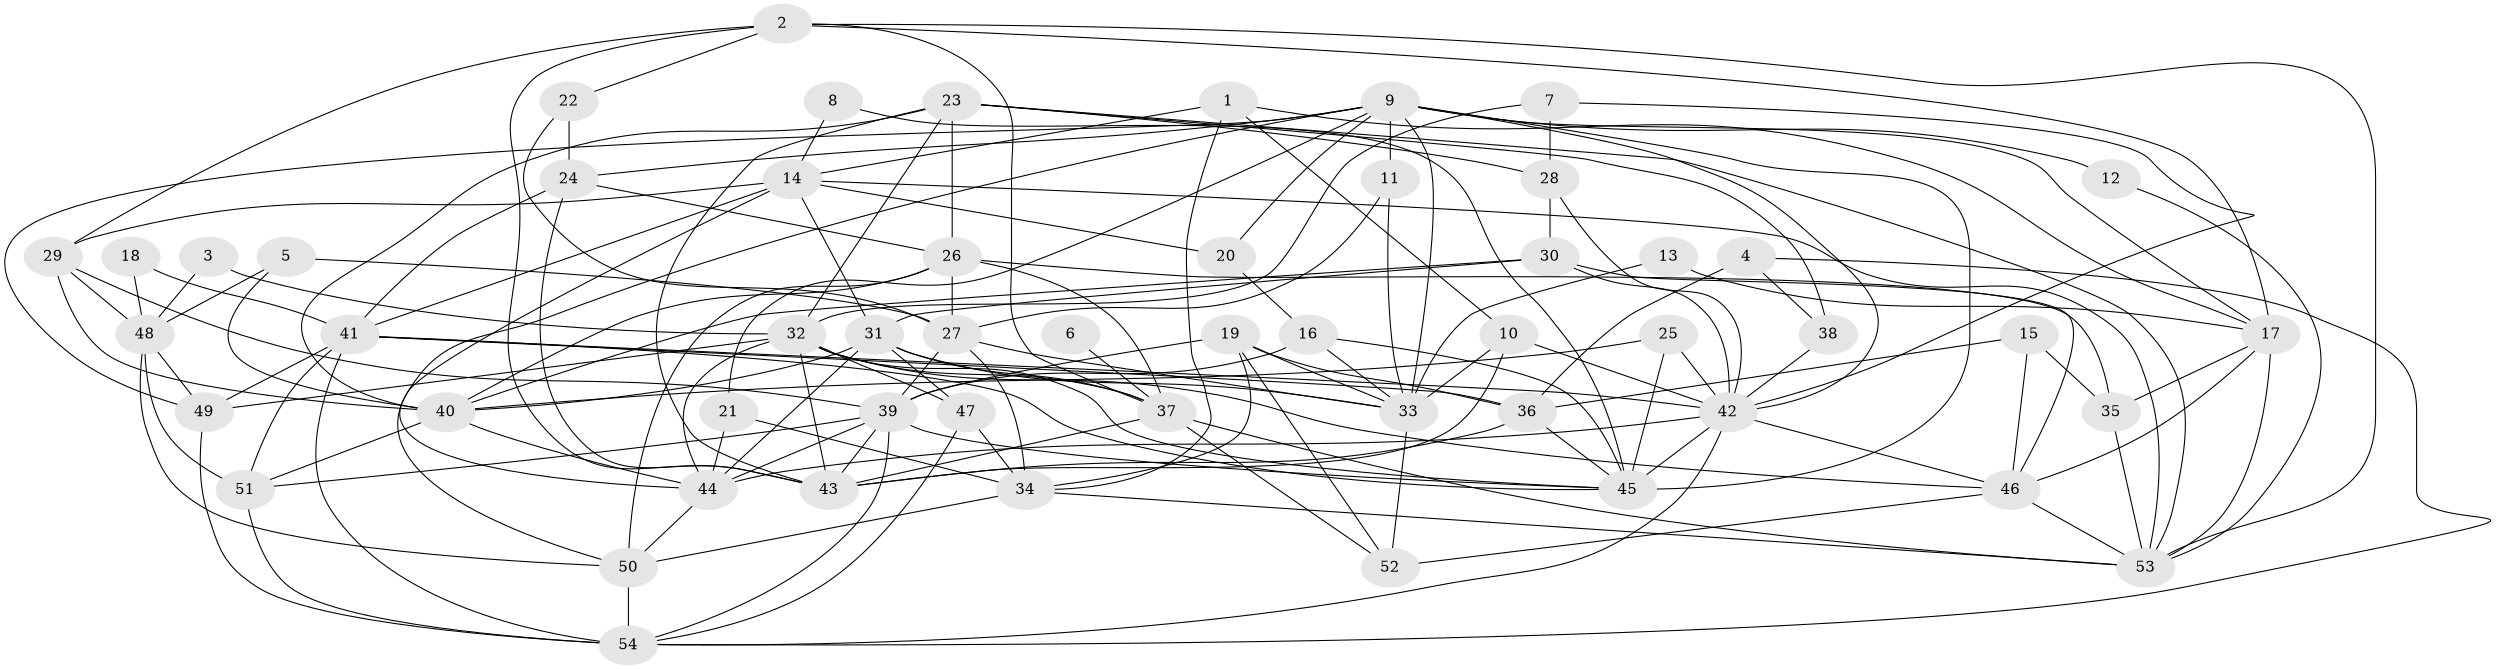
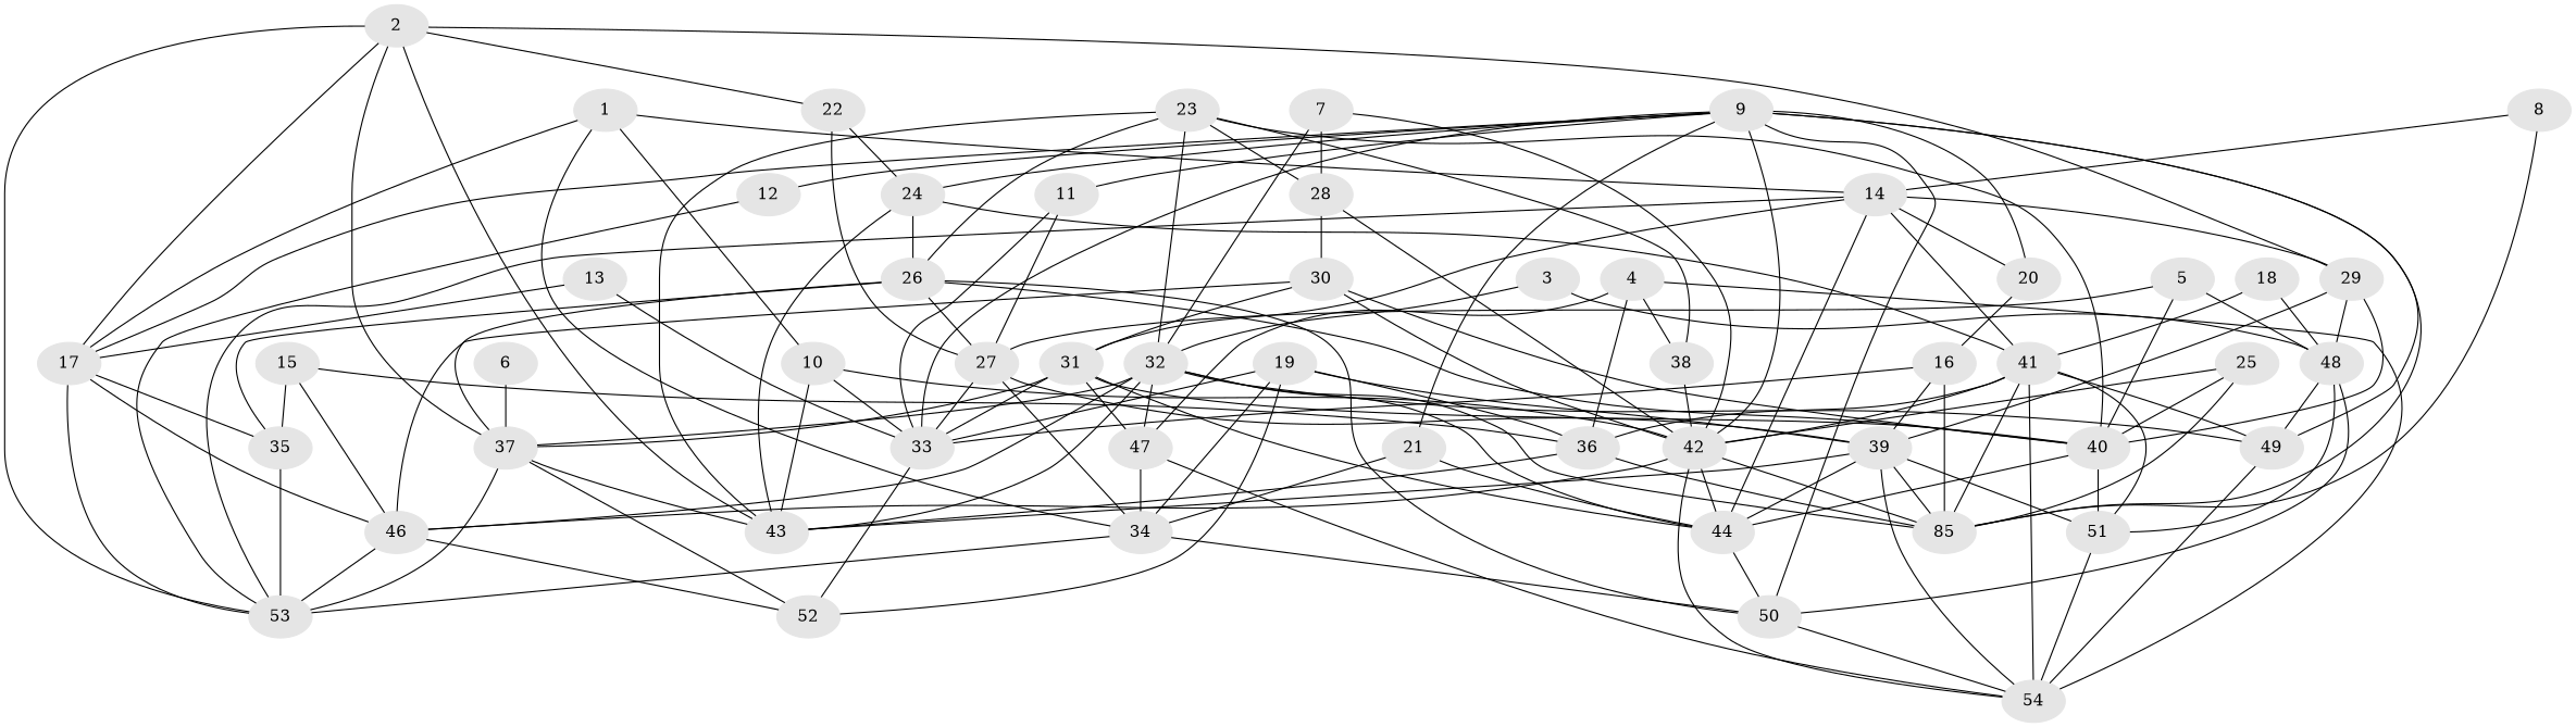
  graph {
    node [color=gray90 style=filled]
    edge [weight=1.0]
    1
    10
    14
    17
    34
    43
    42
    33
    29
    53
    20
    31
    41
    44
    35
    46
    50
    2
    22
    37
    27
    24
    48
    40
    39
    52
    3
    32
    47
-   45
+   45 [label=85]
    49
    51
    4
    36
    38
    54
    5
    6
    7
    28
    30
    8
    9
    11
    12
    21
    16
    26
    13
    15
    18
    19
    23
    25
    1 -- 10
    1 -- 14
    1 -- 17
    1 -- 34
    10 -- 43
    10 -- 42
    10 -- 33
    14 -- 29
    14 -- 53
    14 -- 20
    14 -- 31
    14 -- 41
    14 -- 44
    17 -- 53
    17 -- 35
    17 -- 46
    34 -- 53
    34 -- 50
    42 -- 44
    42 -- 46
    42 -- 45 [weight=2.0]
    42 -- 54
    33 -- 52
    29 -- 48
    29 -- 40
    29 -- 39
    20 -- 16
    31 -- 33
    31 -- 44
    31 -- 37
    31 -- 40
    31 -- 47
    41 -- 42
    41 -- 45
    41 -- 49
    41 -- 51
    41 -- 36
    41 -- 54 [weight=2.0]
    44 -- 50
    35 -- 53 [weight=2.0]
    46 -- 53
    46 -- 52
    50 -- 54
    2 -- 17
    2 -- 43
    2 -- 29
    2 -- 53
    2 -- 22
    2 -- 37
    22 -- 27
    22 -- 24
    37 -- 43
    37 -- 53
    37 -- 52
    27 -- 34
    27 -- 33
    27 -- 39
    24 -- 43
    24 -- 41
    24 -- 26
    48 -- 50
    48 -- 49
    48 -- 51
    40 -- 44
    40 -- 51
    39 -- 43
    39 -- 44
    39 -- 45
    39 -- 51
    39 -- 54
    3 -- 48
    3 -- 32
    32 -- 43
    32 -- 44
    32 -- 46
    32 -- 37
    32 -- 47
    32 -- 45
    32 -- 49
    47 -- 34
    47 -- 54
    49 -- 54
    51 -- 54
+   4 -- 47
    4 -- 36
    4 -- 38
    4 -- 54
    36 -- 43
    36 -- 45
    38 -- 42 [weight=2.0]
    5 -- 27
    5 -- 48
    5 -- 40 [weight=2.0]
    6 -- 37 [weight=2.0]
    7 -- 42
    7 -- 32
    7 -- 28
    28 -- 42
    28 -- 30
    30 -- 42
    30 -- 31
    30 -- 46
    30 -- 40
    8 -- 14
    8 -- 45
    9 -- 17
    9 -- 42
    9 -- 33
    9 -- 20
    9 -- 50
    9 -- 24
    9 -- 45 [weight=2.0]
    9 -- 49
    9 -- 11 [weight=2.0]
    9 -- 12
    9 -- 21
    11 -- 33
    11 -- 27
    12 -- 53
    21 -- 34
    21 -- 44
    16 -- 33
    16 -- 39
    16 -- 45
    26 -- 35
    26 -- 50
    26 -- 37
    26 -- 27
    26 -- 40
    13 -- 17
    13 -- 33
    15 -- 35
    15 -- 46
    15 -- 36
    18 -- 41
    18 -- 48
    19 -- 34
    19 -- 33
    19 -- 39
    19 -- 52
    19 -- 36
    23 -- 43
-   23 -- 53
    23 -- 40
    23 -- 32
    23 -- 38
    23 -- 28
    23 -- 26
    25 -- 42
    25 -- 40
    25 -- 45
  }
